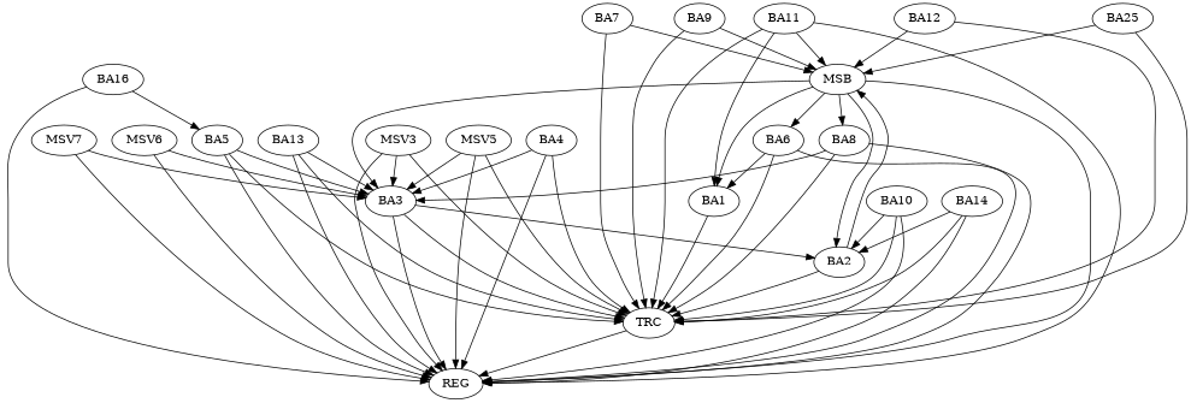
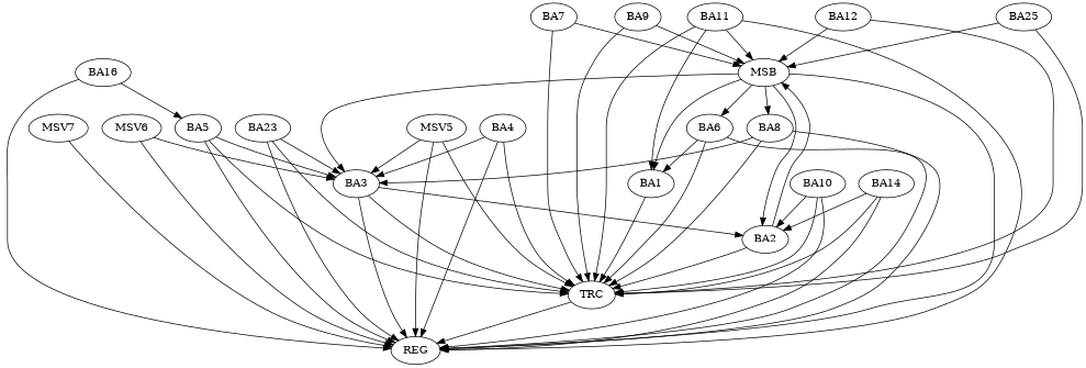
  strict digraph {
    n1 [label=BA1]
    n2 [label=TRC]
    n3 [label=MSB]
    n4 [label=BA2]
    n5 [label=BA3]
    n6 [label=REG]
    n7 [label=BA6]
    n8 [label=BA8]
    n9 [label=BA4]
    n10 [label=BA5]
    n11 [label=BA7]
    n12 [label=BA9]
    n13 [label=BA10]
    n14 [label=BA11]
    n15 [label=BA12]
-   n16 [label=BA13]
+   n16 [label=BA23]
    n17 [label=BA14]
    n18 [label=BA25]
    n19 [label=BA16]
    n20 [label=MSV7]
-   n21 [label=MSV3]
    n22 [label=MSV5]
    n23 [label=MSV6]
    n1 -> n2
    n2 -> n6
    n3 -> n1
    n3 -> n4
    n3 -> n5
    n3 -> n6
    n3 -> n7
    n3 -> n8
    n4 -> n2
    n4 -> n3
    n5 -> n2
    n5 -> n4
    n5 -> n6
    n7 -> n1
    n7 -> n2
    n7 -> n6
    n8 -> n2
    n8 -> n5
    n8 -> n6
    n9 -> n2
    n9 -> n5
    n9 -> n6
    n10 -> n2
    n10 -> n5
    n10 -> n6
    n11 -> n2
    n11 -> n3
    n12 -> n2
    n12 -> n3
    n13 -> n2
    n13 -> n4
    n13 -> n6
    n14 -> n1
    n14 -> n2
    n14 -> n3
    n14 -> n6
    n15 -> n2
    n15 -> n3
    n16 -> n2
    n16 -> n5
    n16 -> n6
    n17 -> n2
    n17 -> n4
    n17 -> n6
    n18 -> n2
    n18 -> n3
    n19 -> n6
    n19 -> n10
-   n20 -> n5
    n20 -> n6
-   n21 -> n2
-   n21 -> n5
-   n21 -> n6
    n22 -> n2
    n22 -> n5
    n22 -> n6
    n23 -> n5
    n23 -> n6
  }
